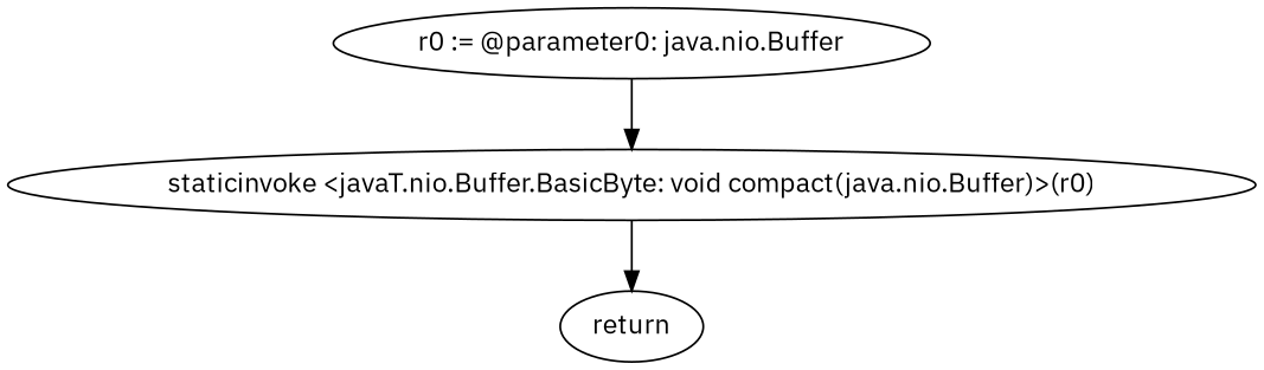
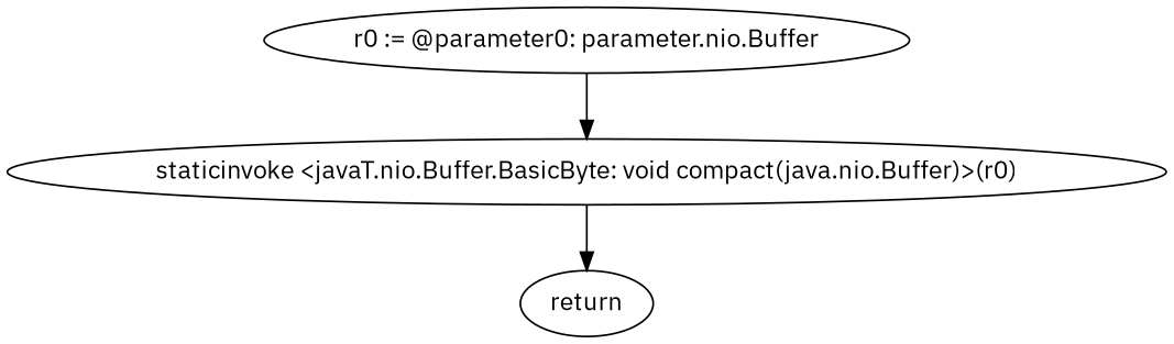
  digraph {
    fontname="IBM Plex Sans"
    node [fontname="IBM Plex Sans"]
    edge [fontname="IBM Plex Sans"]
-   "r0 := @parameter0: java.nio.Buffer"
+   "r0 := @parameter0: java.nio.Buffer" [label="r0 := @parameter0: parameter.nio.Buffer"]
    "staticinvoke <javaT.nio.Buffer.BasicByte: void compact(java.nio.Buffer)>(r0)"
    return
    "r0 := @parameter0: java.nio.Buffer" -> "staticinvoke <javaT.nio.Buffer.BasicByte: void compact(java.nio.Buffer)>(r0)"
    "staticinvoke <javaT.nio.Buffer.BasicByte: void compact(java.nio.Buffer)>(r0)" -> return
  }
